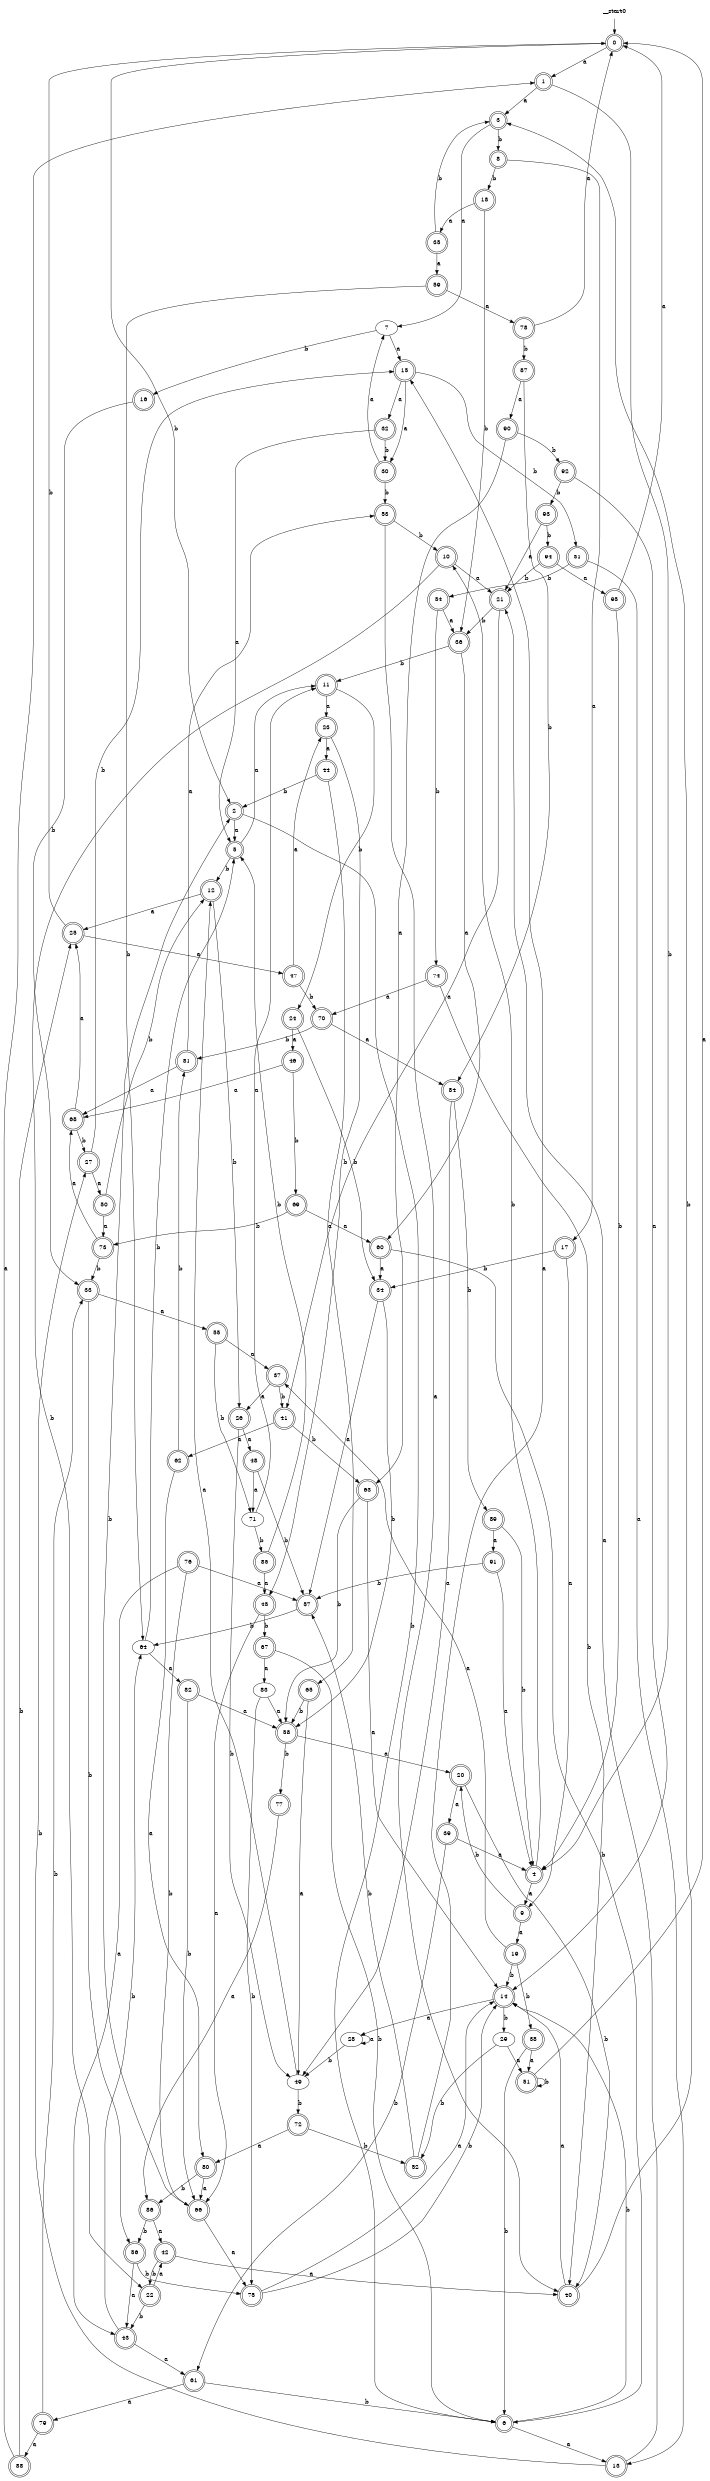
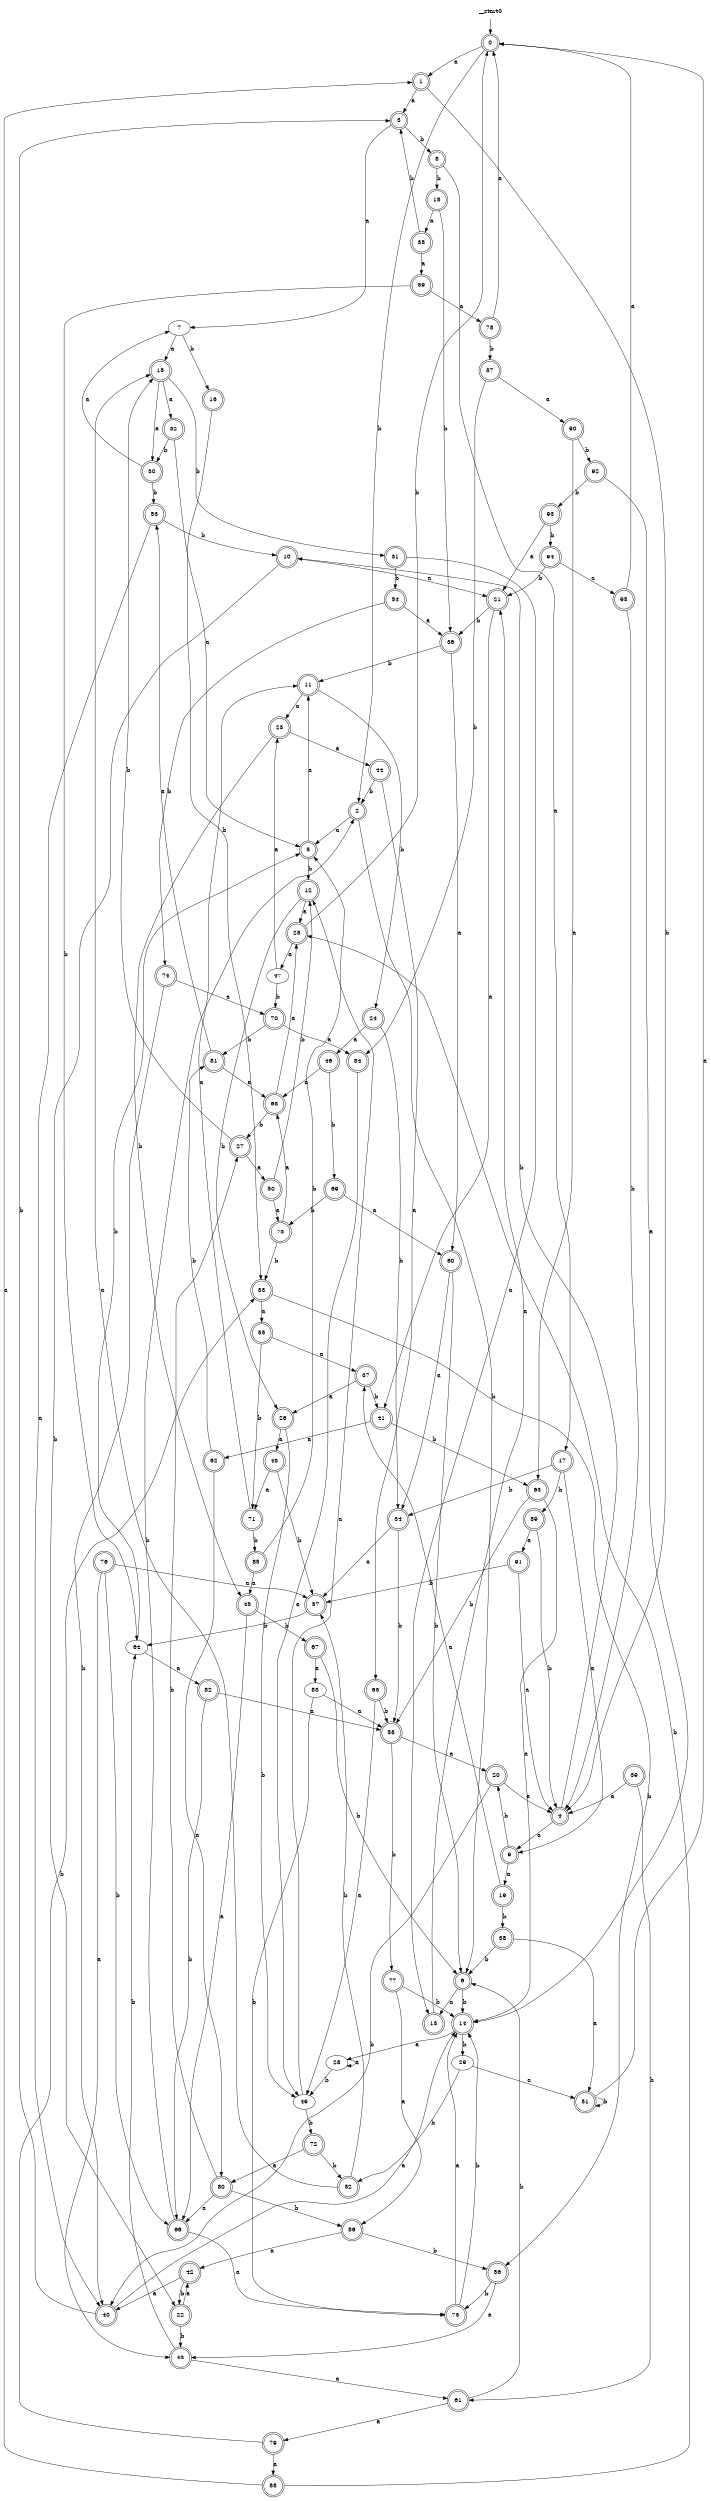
  digraph {
    node [shape=doublecircle]
    __start0 [shape=none]
    0
    1
    2
    3
    4
    5
    6
    7 [shape=""]
    8
    9
    10
    11
    12
    13
    14
    15
    16
    17
    18
    19
    20
    21
    22
    23
    24
    25
    26
    27
    28 [shape=""]
    29 [shape=""]
    30
    31
    32
    33
    34
    35
    36
    37
    38
    39
    40
    41
    42
    43
    44
    45
    46
-   47
+   47 [shape=ellipse]
    48
    49 [shape=""]
    50
    51
    52
    53
    54
    55
    56
    57
    58
    59
    60
    61
    62
    63
    64 [shape=""]
    65
    66
    67
    68
    69
    70
-   71 [shape=ellipse]
+   71
    72
    73
    74
    75
    77
    78
    79
    80
    81
    82
    83 [shape=""]
    84
    85
    76
    86
    87
    88
    89
    90
    91
    92
    93
    94
    95
    __start0 -> 0
    0 -> 1 [label=a]
    0 -> 2 [label=b]
    1 -> 3 [label=a]
    1 -> 4 [label=b]
    2 -> 5 [label=a]
    2 -> 6 [label=b]
    3 -> 7 [label=a]
    3 -> 8 [label=b]
    4 -> 9 [label=a]
    4 -> 10 [label=b]
    5 -> 11 [label=a]
    5 -> 12 [label=b]
    6 -> 13 [label=a]
    6 -> 14 [label=b]
    7 -> 15 [label=a]
    7 -> 16 [label=b]
    8 -> 17 [label=a]
    8 -> 18 [label=b]
    9 -> 19 [label=a]
    9 -> 20 [label=b]
    10 -> 21 [label=a]
    10 -> 22 [label=b]
    11 -> 23 [label=a]
    11 -> 24 [label=b]
    12 -> 25 [label=a]
    12 -> 26 [label=b]
    13 -> 21 [label=a]
-   13 -> 27 [label=b]
+   80 -> 27 [label=b]
    14 -> 28 [label=a]
    14 -> 29 [label=b]
    15 -> 30 [label=a]
    15 -> 31 [label=b]
    15 -> 32 [label=a]
    16 -> 33 [label=b]
    17 -> 9 [label=a]
    17 -> 34 [label=b]
    18 -> 35 [label=a]
    18 -> 36 [label=b]
    19 -> 37 [label=a]
    19 -> 38 [label=b]
-   20 -> 39 [label=a]
+   20 -> 4 [label=a]
    20 -> 40 [label=b]
    21 -> 36 [label=b]
    21 -> 41 [label=a]
    22 -> 42 [label=a]
    22 -> 43 [label=b]
    23 -> 44 [label=a]
    23 -> 45 [label=b]
    24 -> 34 [label=b]
    24 -> 46 [label=a]
    25 -> 0 [label=b]
    25 -> 47 [label=a]
    26 -> 48 [label=a]
    26 -> 49 [label=b]
    27 -> 15 [label=b]
    27 -> 50 [label=a]
    28 -> 28 [label=a]
    28 -> 49 [label=b]
    29 -> 51 [label=a]
    29 -> 52 [label=b]
    30 -> 7 [label=a]
    30 -> 53 [label=b]
    31 -> 13 [label=a]
    31 -> 54 [label=b]
    32 -> 5 [label=a]
    32 -> 30 [label=b]
    33 -> 55 [label=a]
    33 -> 56 [label=b]
    34 -> 57 [label=a]
    34 -> 58 [label=b]
    35 -> 3 [label=b]
    35 -> 59 [label=a]
    36 -> 11 [label=b]
    36 -> 60 [label=a]
    37 -> 26 [label=a]
    37 -> 41 [label=b]
    38 -> 6 [label=b]
    38 -> 51 [label=a]
    39 -> 4 [label=a]
    39 -> 61 [label=b]
    40 -> 3 [label=b]
    40 -> 14 [label=a]
    41 -> 62 [label=a]
    41 -> 63 [label=b]
    42 -> 22 [label=b]
    42 -> 40 [label=a]
    43 -> 61 [label=a]
    43 -> 64 [label=b]
    44 -> 2 [label=b]
    44 -> 65 [label=a]
    45 -> 66 [label=a]
    45 -> 67 [label=b]
    46 -> 68 [label=a]
    46 -> 69 [label=b]
    47 -> 23 [label=a]
    47 -> 70 [label=b]
    48 -> 57 [label=b]
    48 -> 71 [label=a]
    49 -> 12 [label=a]
    49 -> 72 [label=b]
    50 -> 12 [label=b]
    50 -> 73 [label=a]
    51 -> 0 [label=a]
    51 -> 51 [label=b]
    52 -> 15 [label=a]
    52 -> 57 [label=b]
    53 -> 10 [label=b]
    53 -> 40 [label=a]
    54 -> 36 [label=a]
    54 -> 74 [label=b]
    55 -> 37 [label=a]
    55 -> 71 [label=b]
    56 -> 43 [label=a]
    56 -> 75 [label=b]
    57 -> 64 [label=b]
    58 -> 20 [label=a]
    58 -> 77 [label=b]
    59 -> 64 [label=b]
    59 -> 78 [label=a]
    60 -> 6 [label=b]
    60 -> 34 [label=a]
    61 -> 6 [label=b]
    61 -> 79 [label=a]
    62 -> 80 [label=a]
    62 -> 81 [label=b]
    63 -> 14 [label=a]
    63 -> 58 [label=b]
    64 -> 5 [label=b]
    64 -> 82 [label=a]
    65 -> 49 [label=a]
    65 -> 58 [label=b]
    66 -> 2 [label=b]
    66 -> 75 [label=a]
    67 -> 6 [label=b]
    67 -> 83 [label=a]
    68 -> 25 [label=a]
    68 -> 27 [label=b]
    69 -> 60 [label=a]
    69 -> 73 [label=b]
    70 -> 81 [label=b]
    70 -> 84 [label=a]
    71 -> 11 [label=a]
    71 -> 85 [label=b]
    72 -> 52 [label=b]
    72 -> 80 [label=a]
    73 -> 33 [label=b]
    73 -> 68 [label=a]
    74 -> 40 [label=b]
    74 -> 70 [label=a]
    75 -> 14 [label=a]
    75 -> 14 [label=b]
-   19 -> 14 [label=b]
+   77 -> 14 [label=b]
    77 -> 86 [label=a]
    78 -> 0 [label=a]
    78 -> 87 [label=b]
    79 -> 33 [label=b]
    79 -> 88 [label=a]
    80 -> 66 [label=a]
    80 -> 86 [label=b]
    81 -> 53 [label=a]
    81 -> 68 [label=a]
    82 -> 58 [label=a]
    82 -> 66 [label=b]
    83 -> 58 [label=a]
    83 -> 75 [label=b]
    84 -> 49 [label=a]
-   84 -> 89 [label=b]
+   17 -> 89 [label=b]
    85 -> 5 [label=b]
    85 -> 45 [label=a]
    76 -> 43 [label=a]
    76 -> 57 [label=a]
    76 -> 66 [label=b]
    86 -> 42 [label=a]
    86 -> 56 [label=b]
    87 -> 84 [label=b]
    87 -> 90 [label=a]
    88 -> 1 [label=a]
    88 -> 25 [label=b]
    89 -> 4 [label=b]
    89 -> 91 [label=a]
    90 -> 63 [label=a]
    90 -> 92 [label=b]
    91 -> 4 [label=a]
    91 -> 57 [label=b]
    92 -> 14 [label=a]
    92 -> 93 [label=b]
    93 -> 21 [label=a]
    93 -> 94 [label=b]
    94 -> 21 [label=b]
    94 -> 95 [label=a]
    95 -> 0 [label=a]
    95 -> 4 [label=b]
  }
